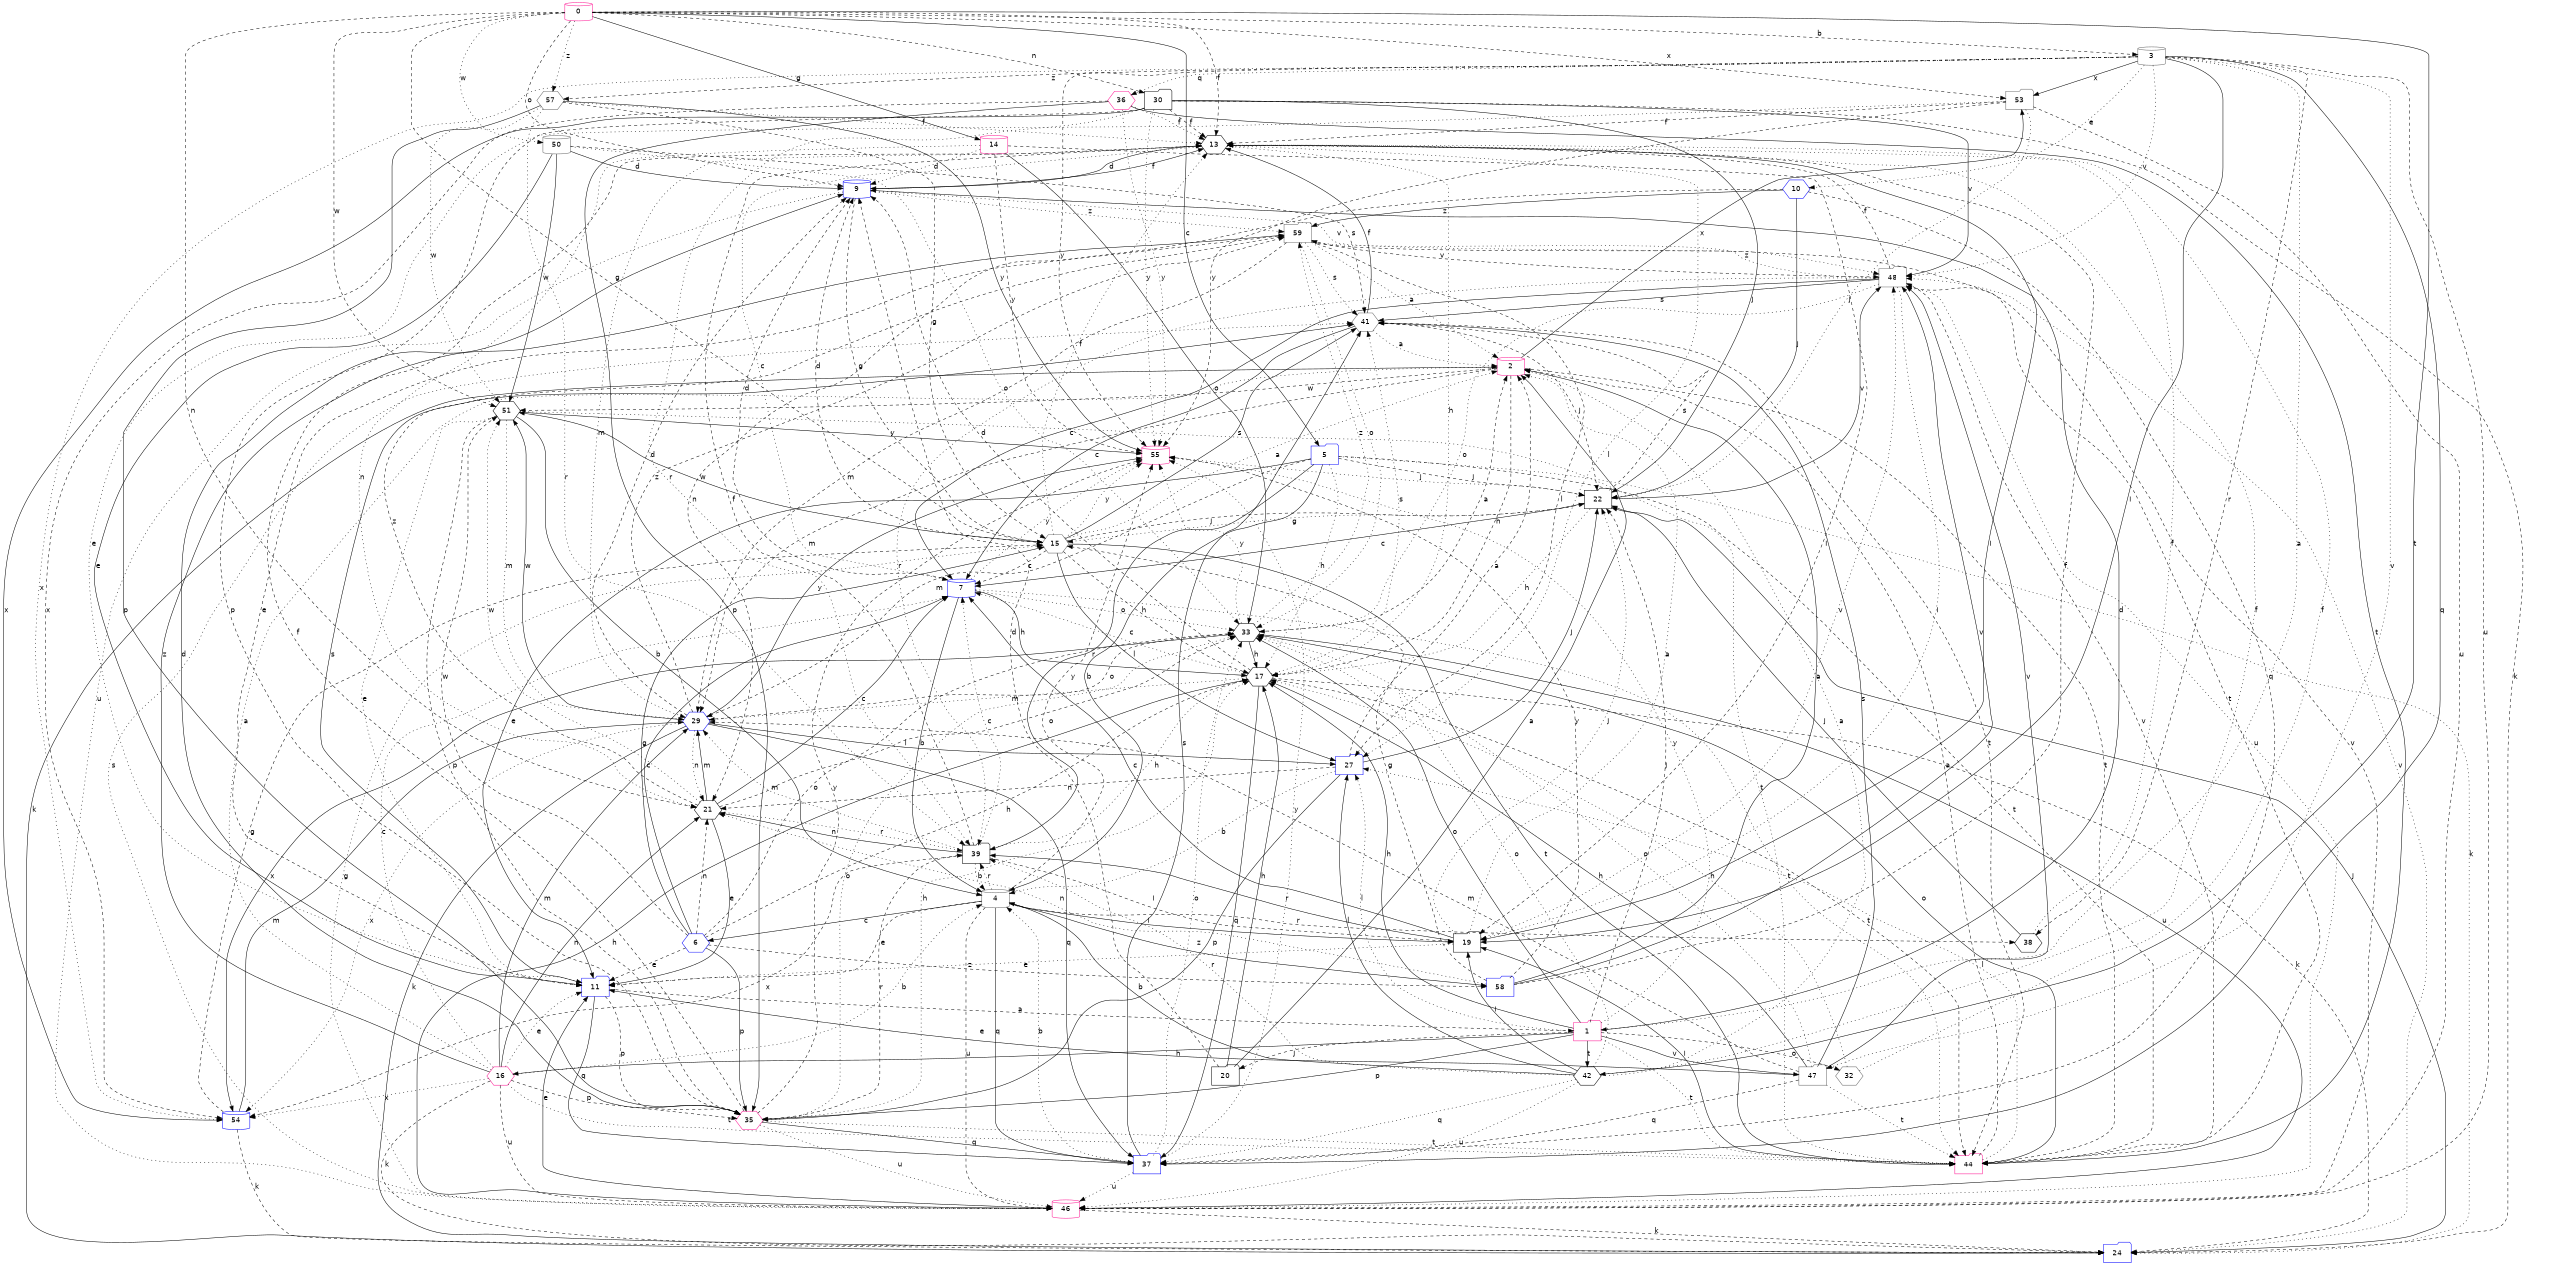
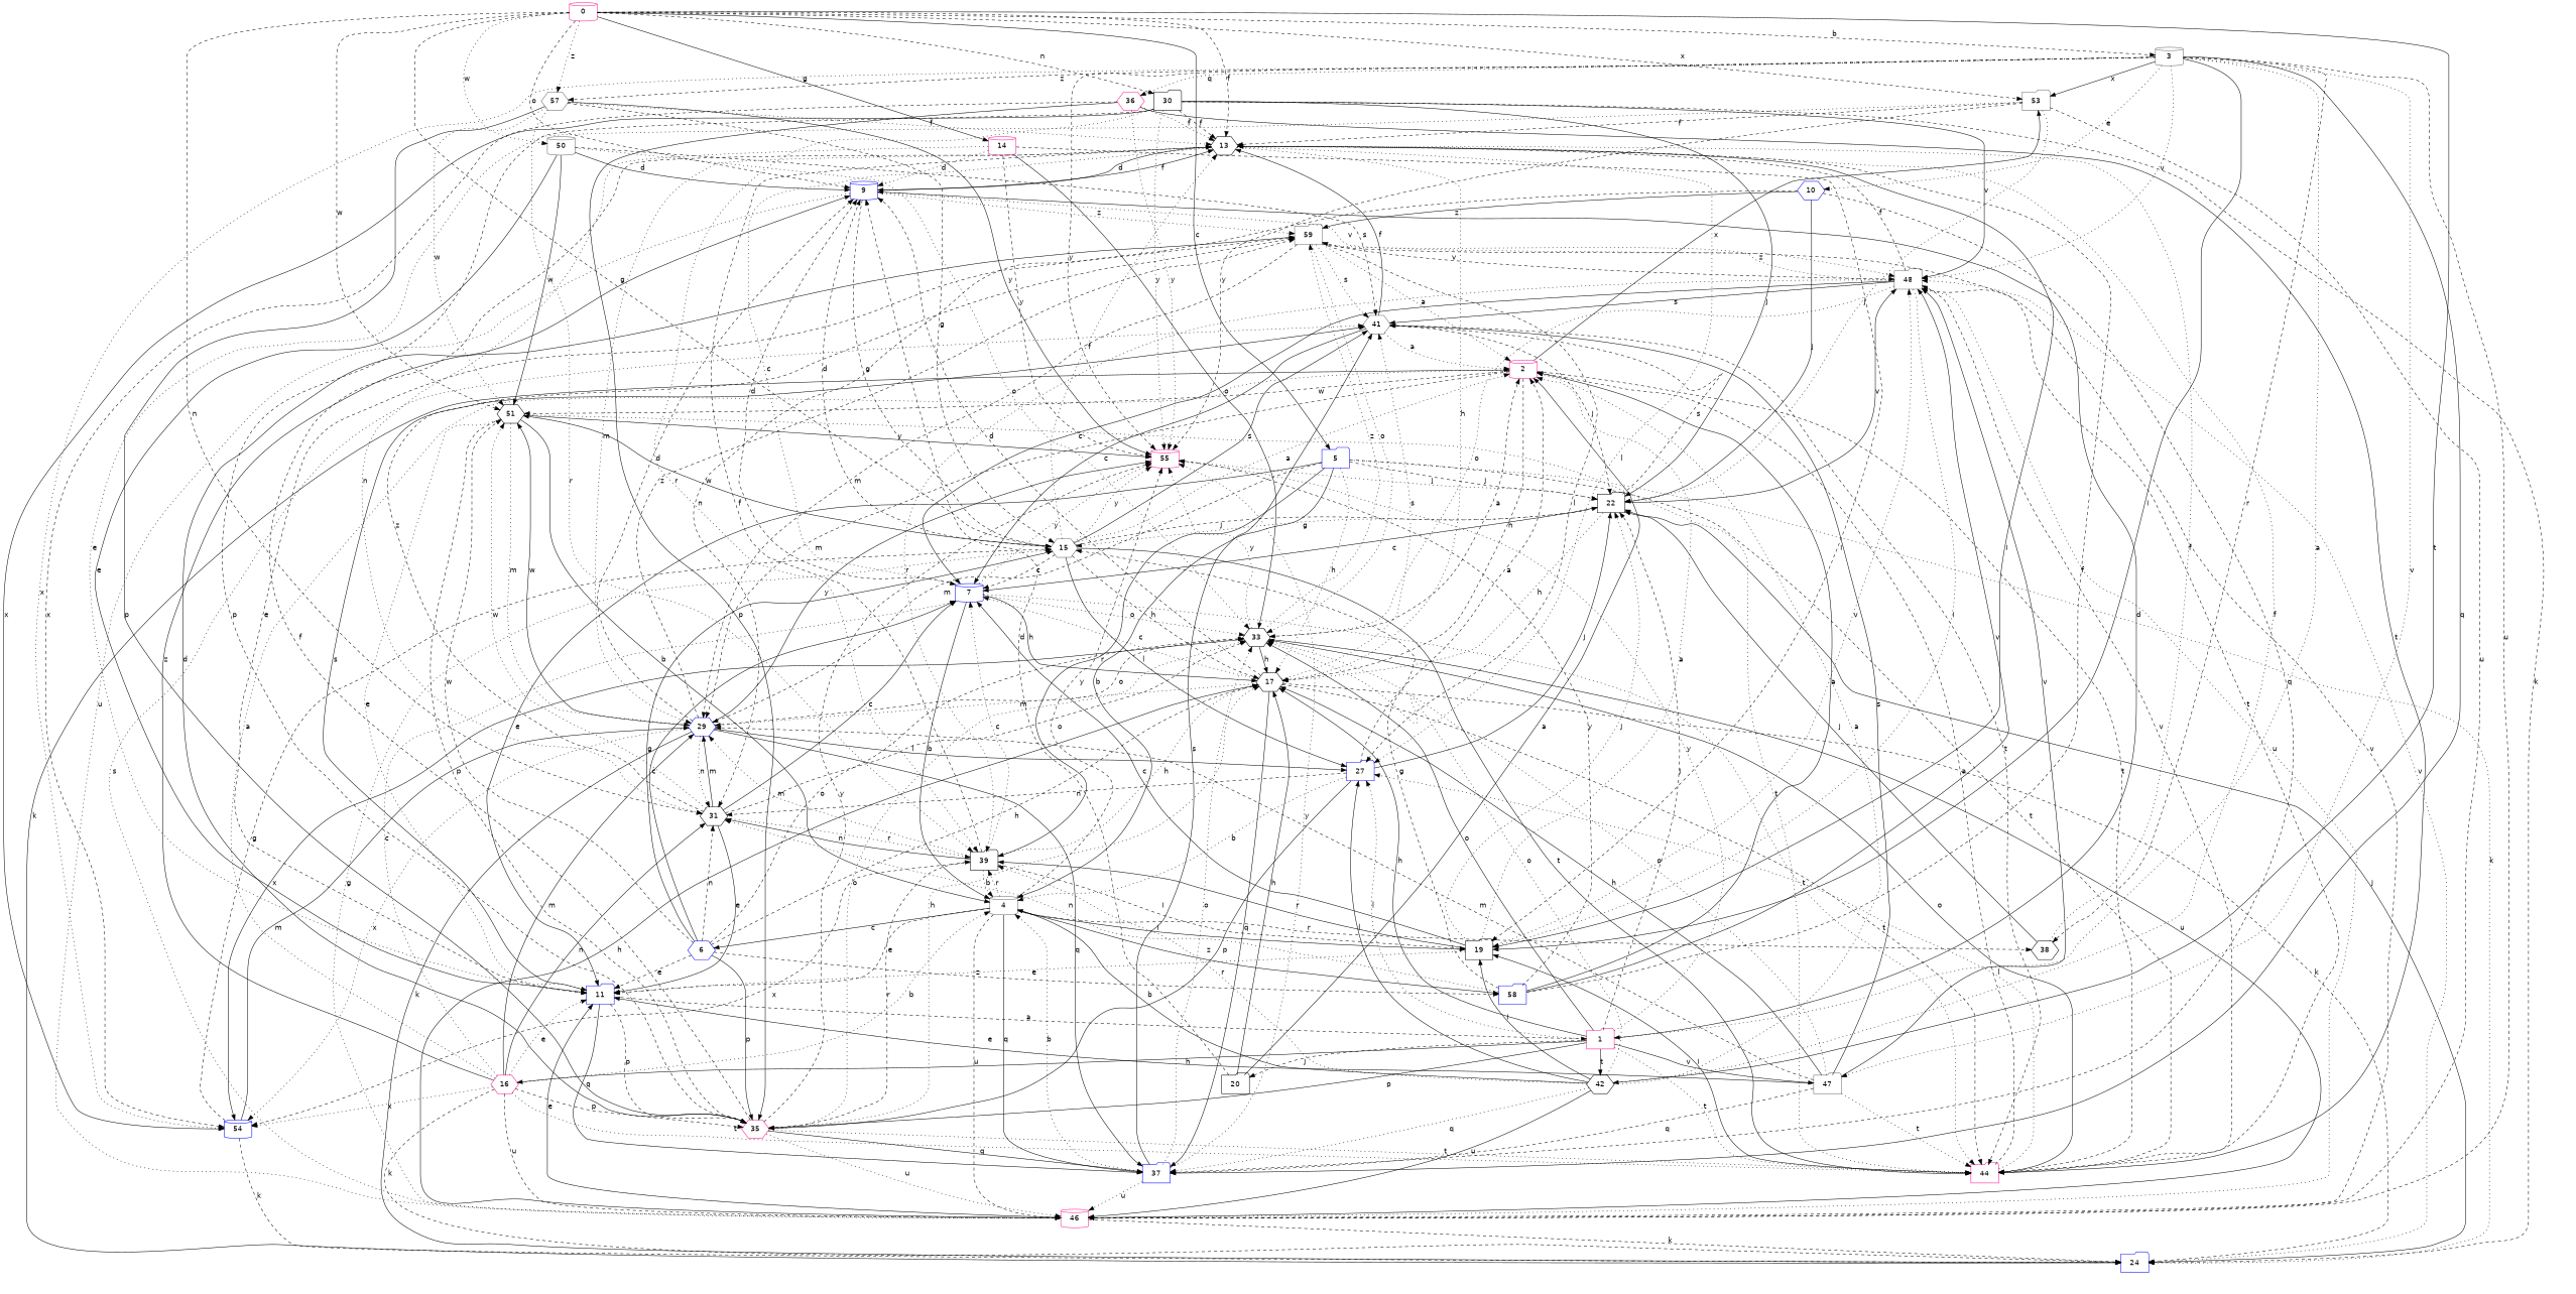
  strict digraph {
    fontname="DejaVu Sans"
    node [color=blue fontname="DejaVu Sans" shape=folder]
    edge [fontname="DejaVu Sans" style=dotted]
    0 [color=deeppink shape=cylinder]
    3 [color=gray40 shape=cylinder]
    5
    9 [shape=cylinder]
    13 [color=black shape=hexagon]
    14 [color=deeppink shape=cylinder]
    15 [color=gray40 shape=hexagon]
    30 [color=black]
-   31 [color=black shape=hexagon label=21]
+   31 [color=black shape=hexagon]
    42 [color=black shape=hexagon]
    50 [color=gray40 shape=cylinder]
    51 [color=black shape=hexagon]
    53 [color=gray40]
    57 [color=gray40 shape=hexagon]
    1 [color=deeppink]
    47 [color=gray40]
    55 [color=deeppink shape=cylinder]
    10 [shape=hexagon]
    19 [color=black]
    36 [color=deeppink shape=hexagon]
    37
    38 [color=black shape=hexagon]
    46 [color=deeppink shape=cylinder]
    48 [color=gray40]
    54 [shape=cylinder]
    17 [color=black shape=hexagon]
    22 [color=black]
    44 [color=deeppink]
    24
    29 [shape=hexagon]
    4 [color=gray40 shape=cylinder]
    11
    39 [color=black]
    59 [color=gray40]
    27
    7 [shape=cylinder]
    33 [color=black shape=hexagon]
    2 [color=deeppink shape=cylinder]
    41 [color=gray40 shape=hexagon]
    35 [color=deeppink shape=hexagon]
    16 [color=deeppink shape=hexagon]
    20 [color=black]
-   32 [color=gray40 shape=hexagon]
    6 [shape=hexagon]
    58
    0 -> 3 [label=b style=dashed]
    0 -> 5 [label=c style=solid]
    0 -> 9 [label=o style=dashed]
    0 -> 13 [label=f style=dashed]
    0 -> 14 [label=g style=solid]
    0 -> 15 [label=g style=dashed]
    0 -> 30 [label=n style=dashed]
    0 -> 31 [label=n style=dashed]
    0 -> 42 [label=t style=solid]
    0 -> 50 [label=w]
    0 -> 51 [label=w style=dashed]
    0 -> 53 [label=x style=dashed]
    0 -> 57 [label=z]
    3 -> 53 [label=x style=solid]
    3 -> 57 [label=z style=dashed]
    3 -> 1 [label=a]
    3 -> 47 [label=v]
    3 -> 55 [label=y style=dashed]
    3 -> 10 [label=e]
    3 -> 19 [label=i style=solid]
    3 -> 36 [label=q]
    3 -> 37 [label=q style=solid]
    3 -> 38 [label=r style=dashed]
    3 -> 46 [label=u style=dashed]
    3 -> 48 [label=v]
    3 -> 54 [label=x]
    5 -> 17 [label=h]
    5 -> 22 [label=j style=dashed]
    5 -> 44 [label=t style=dashed]
    5 -> 24 [label=k]
    5 -> 29 [label=m style=dashed]
    5 -> 4 [label=b style=solid]
    5 -> 11 [label=e style=solid]
    5 -> 39 [label=r style=solid]
    9 -> 13 [label=f style=solid]
    9 -> 15 [label=g style=dashed]
    9 -> 46 [label=u]
    9 -> 48 [label=v]
    9 -> 59 [label=z]
    13 -> 9 [label=d style=solid]
    13 -> 19 [label=i style=solid]
    13 -> 17 [label=h]
    13 -> 29 [label=m]
    13 -> 27 [label=l]
    13 -> 7 [label=c]
    14 -> 9 [label=d]
    14 -> 31 [label=n]
    14 -> 55 [label=y style=dashed]
    14 -> 19 [label=i style=dashed]
    14 -> 33 [label=o style=solid]
    15 -> 9 [label=d style=dashed]
    15 -> 13 [label=f]
    15 -> 51 [label=w style=solid]
    15 -> 55 [label=y]
    15 -> 17 [label=h style=dashed]
    15 -> 22 [label=j style=dashed]
    15 -> 44 [label=t style=solid]
    15 -> 27 [label=l style=solid]
    15 -> 7 [label=c style=dashed]
    15 -> 2 [label=a]
    15 -> 41 [label=s style=solid]
    30 -> 13 [label=f style=dashed]
    30 -> 55 [label=y]
    30 -> 48 [label=v style=solid]
    30 -> 54 [label=x style=solid]
    30 -> 22 [label=j style=solid]
    30 -> 24 [label=k style=dashed]
    30 -> 39 [label=r]
    30 -> 35 [label=p style=dashed]
    31 -> 51 [label=w]
    31 -> 29 [label=m style=solid]
    31 -> 11 [label=e style=solid]
    31 -> 39 [label=r]
    31 -> 59 [label=z style=dashed]
    31 -> 7 [label=c style=solid]
    31 -> 33 [label=o style=dashed]
    42 -> 13 [label=f]
    42 -> 19 [label=i style=solid]
    42 -> 37 [label=q]
-   42 -> 46 [label=u]
+   42 -> 46 [label=u style=solid]
    42 -> 4 [label=b style=solid]
    42 -> 39 [label=r]
    42 -> 27 [label=l style=solid]
    42 -> 33 [label=o]
    42 -> 2 [label=a]
    50 -> 9 [label=d style=solid]
    50 -> 51 [label=w style=solid]
    50 -> 11 [label=e style=solid]
    50 -> 33 [label=o]
    50 -> 41 [label=s style=dashed]
    51 -> 55 [label=y style=solid]
    51 -> 44 [label=t]
    51 -> 29 [label=m]
    51 -> 4 [label=b style=solid]
    51 -> 11 [label=e]
    51 -> 35 [label=p style=dashed]
    53 -> 13 [label=f style=dashed]
    53 -> 55 [label=y style=dashed]
    53 -> 46 [label=u style=dashed]
    53 -> 22 [label=j]
    53 -> 11 [label=e]
    57 -> 13 [label=f]
    57 -> 15 [label=g style=dashed]
    57 -> 51 [label=w]
    57 -> 55 [label=y style=solid]
    57 -> 39 [label=r]
    57 -> 35 [label=p style=solid]
    1 -> 9 [label=d style=solid]
    1 -> 42 [label=t style=solid]
    1 -> 47 [label=v style=solid]
    1 -> 55 [label=y]
    1 -> 17 [label=h style=solid]
    1 -> 22 [label=j style=dashed]
    1 -> 44 [label=t]
    1 -> 27 [label=l]
    1 -> 33 [label=o style=solid]
    1 -> 35 [label=p style=solid]
    1 -> 16 [label=h style=solid]
    1 -> 20 [label=j style=dashed]
-   1 -> 32 [label=o style=dashed]
    47 -> 37 [label=q style=dashed]
    47 -> 48 [label=v style=solid]
    47 -> 17 [label=h style=solid]
    47 -> 44 [label=t]
    47 -> 29 [label=m style=dashed]
    47 -> 11 [label=e style=solid]
    47 -> 33 [label=o]
    47 -> 41 [label=s style=solid]
    55 -> 22 [label=j]
    10 -> 31 [label=n style=dashed]
    10 -> 37 [label=q style=dashed]
    10 -> 22 [label=j style=solid]
    10 -> 59 [label=z style=solid]
    19 -> 48 [label=v]
    19 -> 22 [label=j]
    19 -> 11 [label=e]
    19 -> 39 [label=r style=solid]
    19 -> 7 [label=c style=solid]
    19 -> 2 [label=a]
    36 -> 13 [label=f]
    36 -> 55 [label=y]
    36 -> 54 [label=x style=dashed]
    36 -> 44 [label=t style=solid]
    36 -> 35 [label=p style=solid]
    37 -> 55 [label=y]
    37 -> 46 [label=u]
    37 -> 4 [label=b]
    37 -> 33 [label=o]
    37 -> 41 [label=s style=solid]
    38 -> 13 [label=f]
    38 -> 22 [label=j style=solid]
    46 -> 15 [label=g]
    46 -> 48 [label=v style=dashed]
    46 -> 17 [label=h style=solid]
    46 -> 24 [label=k style=dashed]
    46 -> 11 [label=e style=solid]
    46 -> 41 [label=s]
    48 -> 13 [label=f style=dashed]
    48 -> 19 [label=i]
    48 -> 46 [label=u]
    48 -> 39 [label=r]
    48 -> 59 [label=z]
    48 -> 7 [label=c style=solid]
    48 -> 33 [label=o]
    48 -> 41 [label=s style=solid]
    54 -> 15 [label=g style=dashed]
    54 -> 24 [label=k style=dashed]
    54 -> 29 [label=m style=solid]
    17 -> 9 [label=d style=dashed]
    17 -> 37 [label=q style=solid]
    17 -> 44 [label=t style=dashed]
    17 -> 24 [label=k style=dashed]
    17 -> 29 [label=m]
    17 -> 7 [label=c]
    17 -> 41 [label=s]
    22 -> 15 [label=g]
    22 -> 48 [label=v style=solid]
    22 -> 17 [label=h]
    22 -> 7 [label=c style=solid]
    22 -> 41 [label=s style=dashed]
    44 -> 19 [label=i style=solid]
    44 -> 48 [label=v style=dashed]
    44 -> 27 [label=l]
    44 -> 33 [label=o style=solid]
    44 -> 2 [label=a style=dashed]
    24 -> 48 [label=v]
    24 -> 22 [label=j style=solid]
    29 -> 9 [label=d style=dashed]
    29 -> 31 [label=n]
    29 -> 51 [label=w style=solid]
    29 -> 55 [label=y style=solid]
    29 -> 37 [label=q style=solid]
    29 -> 54 [label=x]
    29 -> 24 [label=k style=solid]
    29 -> 59 [label=z style=dashed]
    29 -> 27 [label=l style=solid]
    29 -> 33 [label=o style=dashed]
    4 -> 55 [label=y style=dashed]
    4 -> 19 [label=i style=solid]
    4 -> 37 [label=q style=solid]
    4 -> 38 [label=r style=dashed]
    4 -> 46 [label=u style=dashed]
    4 -> 11 [label=e style=dashed]
    4 -> 39 [label=r]
    4 -> 6 [label=c style=solid]
    4 -> 58 [label=z style=solid]
    11 -> 1 [label=a style=dashed]
    11 -> 37 [label=q style=solid]
    11 -> 41 [label=s style=solid]
    11 -> 35 [label=p style=dashed]
    39 -> 13 [label=f style=dashed]
    39 -> 31 [label=n style=solid]
    39 -> 19 [label=i style=dashed]
    39 -> 54 [label=x style=dashed]
    39 -> 17 [label=h]
    39 -> 29 [label=m]
    39 -> 4 [label=b]
    39 -> 7 [label=c]
    59 -> 48 [label=v style=dashed]
    59 -> 44 [label=t style=dashed]
    59 -> 29 [label=m style=dashed]
    59 -> 11 [label=e style=dashed]
    59 -> 27 [label=l style=dashed]
    59 -> 33 [label=o]
    59 -> 2 [label=a]
    59 -> 41 [label=s]
    27 -> 31 [label=n style=dashed]
    27 -> 22 [label=j style=solid]
    27 -> 4 [label=b]
    27 -> 2 [label=a style=dashed]
    27 -> 35 [label=p style=solid]
    7 -> 9 [label=d style=dashed]
    7 -> 55 [label=y]
    7 -> 17 [label=h style=solid]
    7 -> 44 [label=t]
    7 -> 4 [label=b style=solid]
    7 -> 33 [label=o]
    33 -> 55 [label=y]
    33 -> 46 [label=u style=solid]
    33 -> 54 [label=x style=solid]
    33 -> 17 [label=h style=solid]
    33 -> 59 [label=z]
    33 -> 2 [label=a style=dashed]
    2 -> 51 [label=w style=dashed]
    2 -> 53 [label=x style=solid]
    2 -> 17 [label=h style=dashed]
    2 -> 44 [label=t style=dashed]
    2 -> 24 [label=k style=solid]
    2 -> 29 [label=m style=dashed]
    41 -> 13 [label=f style=solid]
    41 -> 22 [label=j style=dashed]
    41 -> 44 [label=t style=dashed]
    41 -> 7 [label=c style=solid]
    41 -> 2 [label=a]
    35 -> 9 [label=d style=solid]
    35 -> 13 [label=f style=dashed]
    35 -> 55 [label=y style=dashed]
    35 -> 37 [label=q style=solid]
    35 -> 46 [label=u]
    35 -> 17 [label=h]
    35 -> 44 [label=t]
    35 -> 39 [label=r style=dashed]
    35 -> 33 [label=o]
    16 -> 31 [label=n style=solid]
    16 -> 46 [label=u style=dashed]
    16 -> 54 [label=x]
    16 -> 44 [label=t]
    16 -> 24 [label=k style=dashed]
    16 -> 29 [label=m style=solid]
    16 -> 4 [label=b]
    16 -> 11 [label=e]
    16 -> 59 [label=z style=solid]
    16 -> 7 [label=c]
    16 -> 2 [label=a]
    16 -> 35 [label=p style=dashed]
    20 -> 9 [label=d style=dashed]
    20 -> 17 [label=h style=solid]
    20 -> 2 [label=a style=solid]
-   32 -> 13 [label=f]
-   32 -> 17 [label=h]
    6 -> 15 [label=g style=solid]
    6 -> 31 [label=n style=dashed]
    6 -> 51 [label=w style=dashed]
    6 -> 17 [label=h style=dashed]
    6 -> 11 [label=e style=dashed]
    6 -> 7 [label=c style=solid]
    6 -> 33 [label=o style=dashed]
    6 -> 35 [label=p style=solid]
    6 -> 58 [label=z style=dashed]
    58 -> 13 [label=f style=dashed]
    58 -> 15 [label=g style=dashed]
    58 -> 31 [label=n]
    58 -> 55 [label=y style=dashed]
    58 -> 48 [label=v style=solid]
    58 -> 2 [label=a style=solid]
  }
